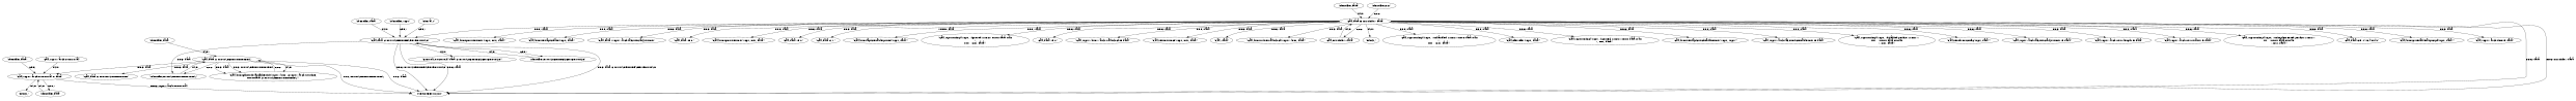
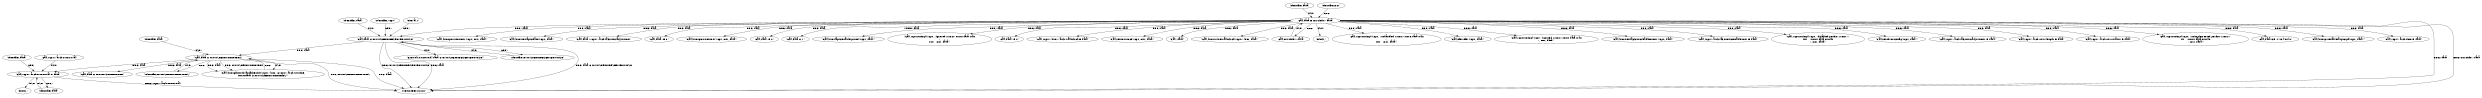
  digraph {
    n1 [label="(Call,vcpu->arch.st.msr_val = data)"]
    n2 [label="(Block,)"]
    n3 [label="(MethodReturn,int)"]
    n4 [label="(Identifier,data)"]
    n5 [label="(Call,data & KVM_STEAL_VALID_BITS)"]
    n6 [label="(Call,data & KVM_MSR_ENABLED)"]
    n7 [label="(Identifier,KVM_STEAL_VALID_BITS)"]
    n8 [label="(Call,kvm_gfn_to_hva_cache_init(vcpu->kvm, &vcpu->arch.st.stime,\n\t\t\t\t\t\t\tdata & KVM_STEAL_VALID_BITS))"]
    n9 [label="(Call,data & KVM_STEAL_RESERVED_MASK)"]
    n10 [label="(ControlStructure,if (data & KVM_STEAL_RESERVED_MASK))"]
    n11 [label="(Identifier,KVM_STEAL_RESERVED_MASK)"]
    n12 [label="(Call,data = msr_info->data)"]
    n13 [label="(Call,kvm_pmu_set_msr(vcpu, msr, data))"]
    n14 [label="(Call,kvm_set_apic_base(vcpu, data))"]
    n15 [label="(Call,data - vcpu->arch.ia32_tsc_adjust_msr)"]
    n16 [label="(Call,data != 0)"]
    n17 [label="(Call,kvm_pmu_set_msr(vcpu, msr, data))"]
    n18 [label="(Call,data != 0)"]
    n19 [label="(Call,data & 1)"]
    n20 [label="(Call,kvm_lapic_enable_pv_eoi(vcpu, data))"]
    n21 [label="(Call,vcpu_unimpl(vcpu, \"ignored wrmsr: 0x%x data %llx\n\",\n\t\t\t\t    msr, data))"]
    n22 [label="(Call,data != 0)"]
    n23 [label="(Call,vcpu->kvm->arch.wall_clock = data)"]
    n24 [label="(Call,set_msr_mce(vcpu, msr, data))"]
    n25 [label="(Call,!data)"]
    n26 [label="(Call,kvm_write_wall_clock(vcpu->kvm, data))"]
    n27 [label="(Call,msr_info->data)"]
    n28 [label="(Block,)"]
    n29 [label="(Call,vcpu_unimpl(vcpu, \"unhandled wrmsr: 0x%x data %llx\n\",\n\t\t\t\t    msr, data))"]
    n30 [label="(Call,efer_efer(vcpu, data))"]
    n31 [label="(Call,vcpu_unimpl(vcpu, \"ignored wrmsr: 0x%x data %llx\n\", msr, data))"]
-   n32 [label="(Call,kvm_set_lapic_tscdeadline_msr(vcpu, vcpu))"]
+   n32 [label="(Call,kvm_set_lapic_tscdeadline_msr(vcpu, data))"]
    n33 [label="(Call,vcpu->arch.ia32_misc_enable_msr = data)"]
    n34 [label="(Call,vcpu_unimpl(vcpu, \"disabled perfctr wrmsr: \"\n\t\t\t\t    \"0x%x data 0x%llx\n\", msr, data))"]
    n35 [label="(Call,xen_hvm_config(vcpu, data))"]
    n36 [label="(Call,vcpu->arch.ia32_tsc_adjust_msr = data)"]
    n37 [label="(Call,vcpu->arch.osvw.length = data)"]
    n38 [label="(Call,vcpu->arch.osvw.status = data)"]
    n39 [label="(Call,vcpu_unimpl(vcpu, \"unimplemented perfctr wrmsr: \"\n\t\t\t    \"0x%x data 0x%llx\n\", msr, data))"]
    n40 [label="(Call,data &= ~(u64)0x40)"]
    n41 [label="(Call,kvm_pv_enable_async_pf(vcpu, data))"]
    n42 [label="(Call,vcpu->arch.time = data)"]
    n43 [label="(Literal,1)"]
    n44 [label="(Identifier,data)"]
    n45 [label="(Identifier,data)"]
    n46 [label="(Identifier,data)"]
    n47 [label="(Identifier,data)"]
    n48 [label="(Identifier,vcpu)"]
    n49 [label="(Identifier,msr)"]
    n50 [label="(Call,vcpu->arch.st.msr_val)"]
    n1 -> n2 [label="AST: "]
    n1 -> n3 [label="DDG: vcpu->arch.st.msr_val"]
    n1 -> n4 [label="CFG: "]
    n4 -> n1 [label="AST: "]
    n5 -> n1 [label="DDG: data"]
    n5 -> n3 [label="DDG: data"]
    n5 -> n3 [label="DDG: KVM_STEAL_VALID_BITS"]
    n5 -> n6 [label="DDG: data"]
    n5 -> n7 [label="CFG: "]
    n5 -> n8 [label="AST: "]
    n5 -> n8 [label="DDG: data"]
    n5 -> n8 [label="DDG: KVM_STEAL_VALID_BITS"]
    n7 -> n5 [label="AST: "]
    n8 -> n5 [label="CFG: "]
    n9 -> n3 [label="DDG: KVM_STEAL_RESERVED_MASK"]
    n9 -> n3 [label="DDG: data"]
    n9 -> n3 [label="DDG: data & KVM_STEAL_RESERVED_MASK"]
-   n9 -> n7 [label="DDG: data"]
+   n9 -> n5 [label="DDG: data"]
    n9 -> n10 [label="AST: "]
    n9 -> n11 [label="CFG: "]
    n11 -> n9 [label="AST: "]
    n12 -> n3 [label="DDG: data"]
    n12 -> n3 [label="DDG: msr_info->data"]
    n12 -> n9 [label="DDG: data"]
    n12 -> n13 [label="DDG: data"]
    n12 -> n14 [label="DDG: data"]
    n12 -> n15 [label="DDG: data"]
    n12 -> n16 [label="DDG: data"]
    n12 -> n17 [label="DDG: data"]
    n12 -> n18 [label="DDG: data"]
    n12 -> n19 [label="VALID: data"]
    n12 -> n20 [label="DDG: data"]
    n12 -> n21 [label="DDG: data"]
    n12 -> n22 [label="DDG: data"]
    n12 -> n23 [label="DDG: data"]
    n12 -> n24 [label="DDG: data"]
    n12 -> n25 [label="DDG: data"]
    n12 -> n26 [label="DDG: data"]
    n12 -> n27 [label="CFG: "]
    n12 -> n28 [label="AST: "]
    n12 -> n29 [label="DDG: data"]
    n12 -> n30 [label="DDG: data"]
    n12 -> n31 [label="DDG: data"]
    n12 -> n32 [label="DDG: data"]
    n12 -> n33 [label="DDG: data"]
    n12 -> n34 [label="DDG: data"]
    n12 -> n35 [label="DDG: data"]
    n12 -> n36 [label="DDG: data"]
    n12 -> n37 [label="DDG: data"]
    n12 -> n38 [label="DDG: data"]
    n12 -> n39 [label="DDG: data"]
    n12 -> n40 [label="DDG: data"]
    n12 -> n41 [label="DDG: data"]
    n12 -> n42 [label="DDG: data"]
    n27 -> n12 [label="AST: "]
    n43 -> n9 [label="CFG: "]
    n44 -> n1 [label="CFG: "]
    n45 -> n12 [label="AST: "]
    n46 -> n5 [label="AST: "]
    n47 -> n9 [label="AST: "]
    n48 -> n9 [label="CFG: "]
    n49 -> n12 [label="CFG: "]
    n50 -> n1 [label="AST: "]
  }
